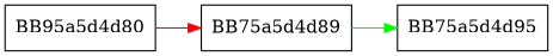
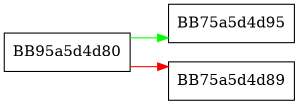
  digraph {
    rankdir=LR
    splines=ortho
    node [shape=box]
    n1 [label=BB95a5d4d80]
    BB75a5d4d95
    BB75a5d4d89
-   BB75a5d4d89 -> BB75a5d4d95 [color=green]
+   n1 -> BB75a5d4d95 [color=green]
    n1 -> BB75a5d4d89 [color=red]
  }
